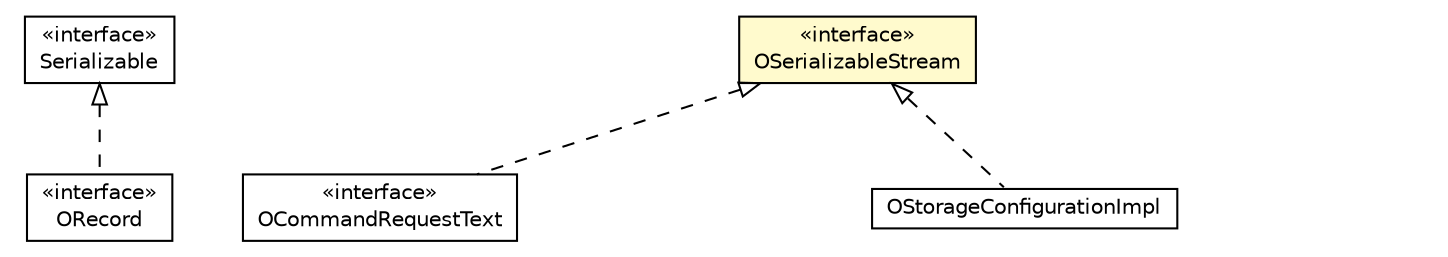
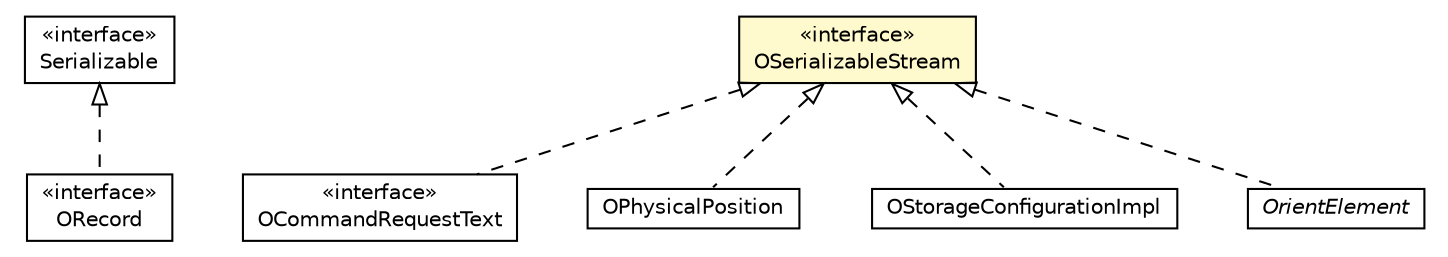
  digraph {
    nodesep=0.25
    ranksep=0.5
    node [fontcolor=black fontname=Helvetica fontsize=10.0 shape=plaintext]
    edge [arrowtail=empty dir=back fontname=Helvetica fontsize=10 headport=p labelfontname=Helvetica labelfontsize=10 style=dashed tailport=p]
    n1 [label=<<table title="com.orientechnologies.orient.core.record.ORecord" border="0" cellborder="1" cellspacing="0" cellpadding="2" port="p" href="../record/ORecord.html"> 		<tr><td><table border="0" cellspacing="0" cellpadding="1"> <tr><td align="center" balign="center"> &#171;interface&#187; </td></tr> <tr><td align="center" balign="center"> ORecord </td></tr> 		</table></td></tr> 		</table>>]
    n2 [label=<<table title="com.orientechnologies.orient.core.command.OCommandRequestText" border="0" cellborder="1" cellspacing="0" cellpadding="2" port="p" href="../command/OCommandRequestText.html"> 		<tr><td><table border="0" cellspacing="0" cellpadding="1"> <tr><td align="center" balign="center"> &#171;interface&#187; </td></tr> <tr><td align="center" balign="center"> OCommandRequestText </td></tr> 		</table></td></tr> 		</table>>]
    n3 [label=<<table title="com.orientechnologies.orient.core.serialization.OSerializableStream" border="0" cellborder="1" cellspacing="0" cellpadding="2" port="p" bgcolor="lemonChiffon" href="./OSerializableStream.html"> 		<tr><td><table border="0" cellspacing="0" cellpadding="1"> <tr><td align="center" balign="center"> &#171;interface&#187; </td></tr> <tr><td align="center" balign="center"> OSerializableStream </td></tr> 		</table></td></tr> 		</table>>]
+   n4 [label=<<table title="com.orientechnologies.orient.core.storage.OPhysicalPosition" border="0" cellborder="1" cellspacing="0" cellpadding="2" port="p" href="../storage/OPhysicalPosition.html"> 		<tr><td><table border="0" cellspacing="0" cellpadding="1"> <tr><td align="center" balign="center"> OPhysicalPosition </td></tr> 		</table></td></tr> 		</table>>]
    n5 [label=<<table title="com.orientechnologies.orient.core.config.OStorageConfigurationImpl" border="0" cellborder="1" cellspacing="0" cellpadding="2" port="p" href="../config/OStorageConfigurationImpl.html"> 		<tr><td><table border="0" cellspacing="0" cellpadding="1"> <tr><td align="center" balign="center"> OStorageConfigurationImpl </td></tr> 		</table></td></tr> 		</table>>]
+   n6 [label=<<table title="com.tinkerpop.blueprints.impls.orient.OrientElement" border="0" cellborder="1" cellspacing="0" cellpadding="2" port="p" href="../../../../tinkerpop/blueprints/impls/orient/OrientElement.html"> 		<tr><td><table border="0" cellspacing="0" cellpadding="1"> <tr><td align="center" balign="center"><font face="Helvetica-Oblique"> OrientElement </font></td></tr> 		</table></td></tr> 		</table>>]
    n7 [label=<<table title="java.io.Serializable" border="0" cellborder="1" cellspacing="0" cellpadding="2" port="p" href="http://java.sun.com/j2se/1.4.2/docs/api/java/io/Serializable.html"> 		<tr><td><table border="0" cellspacing="0" cellpadding="1"> <tr><td align="center" balign="center"> &#171;interface&#187; </td></tr> <tr><td align="center" balign="center"> Serializable </td></tr> 		</table></td></tr> 		</table>>]
    n3 -> n2
+   n3 -> n4
    n3 -> n5
+   n3 -> n6
    n7 -> n1
  }
